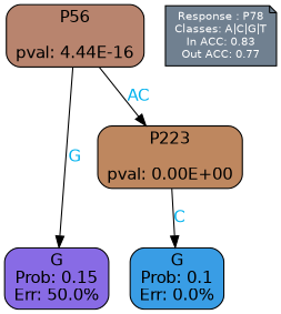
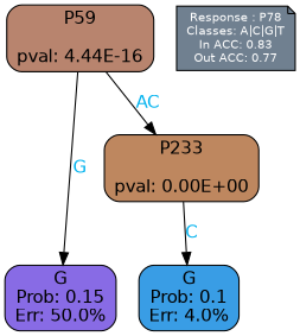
  digraph {
    ranksep=equally
    splines=polylines
    node [color=black fontname=helvetica shape=box style="filled, rounded"]
    edge [fontcolor=deepskyblue2 fontname=helvetica]
-   n1 [fillcolor="#399de5" label="G\nProb: 0.1\nErr: 0.0%"]
+   n1 [fillcolor="#399de5" label="G\nProb: 0.1\nErr: 4.0%"]
    n2 [fillcolor="#886be5" label="G\nProb: 0.15\nErr: 50.0%"]
    n3 [align=left fillcolor=slategray fontcolor=white fontsize=10 label="Response : P78\nClasses: A|C|G|T\nIn ACC: 0.83\nOut ACC: 0.77\n" shape=note style=filled]
-   n4 [fillcolor="#b8846e" label="P56\n\npval: 4.44E-16"]
-   n5 [fillcolor="#be875f" label="P223\n\npval: 0.00E+00"]
+   n4 [fillcolor="#b8846e" label="P59\n\npval: 4.44E-16"]
+   n5 [fillcolor="#be875f" label="P233\n\npval: 0.00E+00"]
    subgraph sub_1 {
      rank=same
      n1
      n2
    }
    subgraph sub_2 {
      rank=same
      n3
      n4
    }
    n4 -> n2 [label=G]
    n4 -> n5 [label=AC]
    n5 -> n1 [label=C]
  }
